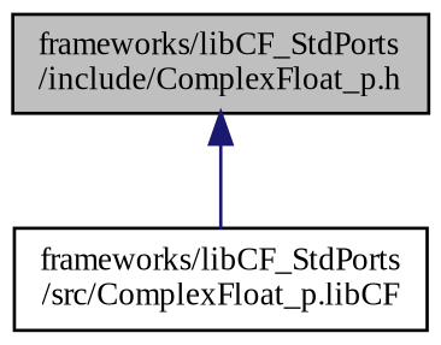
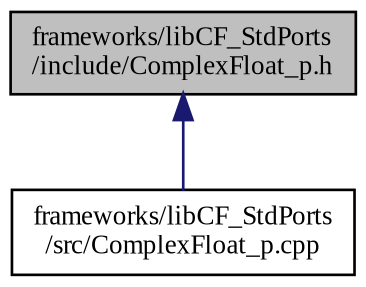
  digraph {
    fontname="Liberation Serif"
    node [color=black fontname="Liberation Serif" fontsize=10 shape=record style=filled]
    n1 [fillcolor=grey75 fontcolor=black height=0.2 label="frameworks/libCF_StdPorts\l/include/ComplexFloat_p.h" width=0.4]
-   n2 [fillcolor=white height=0.2 label="frameworks/libCF_StdPorts\l/src/ComplexFloat_p.libCF" width=0.4]
+   n2 [fillcolor=white height=0.2 label="frameworks/libCF_StdPorts\l/src/ComplexFloat_p.cpp" width=0.4]
    n1 -> n2 [color=midnightblue dir=back fontname="Liberation Serif" fontsize=10 labelfontname=Helvetica labelfontsize=10 style=solid]
  }
